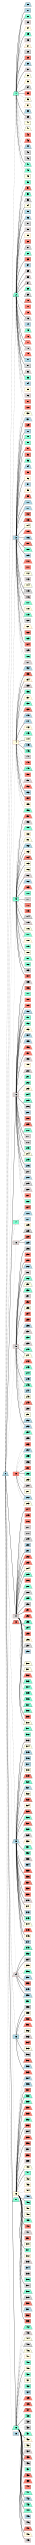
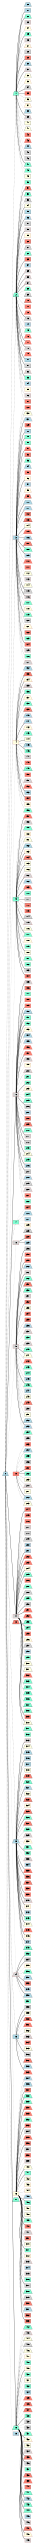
  graph {
    rankdir=LR
    node [color=brown fillcolor=salmon shape=trapezium style=filled]
    edge [style=dashed]
    0 [color=black fillcolor=lightblue]
    1 [color=black fillcolor=aquamarine]
    2 [color=black fillcolor=aquamarine]
    3 [fillcolor=lightblue shape=box]
    4 [fillcolor=lightyellow shape=box]
    5 [color=black fillcolor=aquamarine shape=box]
    6 [fillcolor=lightgrey shape=box]
    7 [fillcolor=aquamarine shape=box]
    8 [fillcolor=lightgrey shape=box]
    9 [fillcolor=lightgrey shape=box]
    10 [shape=box]
    11 [fillcolor=lightgrey shape=box]
    12 [color=black]
    13 [color=black fillcolor=lightblue]
    14 [fillcolor=lightgrey]
    15 [color=black fillcolor=lightblue shape=box]
    16 [fillcolor=lightyellow shape=box]
    17 [color=black fillcolor=aquamarine]
    18 [color=black fillcolor=aquamarine]
    19 [fillcolor=lightblue shape=box]
    20 [color=black fillcolor=lightblue]
    21 [color=black fillcolor=lightblue shape=box]
    22 [color=black fillcolor=aquamarine]
    23 [fillcolor=lightgrey shape=box]
    24 [fillcolor=lightyellow]
    25 [color=black fillcolor=aquamarine]
    26 [fillcolor=lightgrey shape=box]
    27 [fillcolor=lightyellow]
    28 [color=black fillcolor=lightgrey shape=box]
    29 [color=black shape=box]
    30 [color=black fillcolor=lightblue]
    31 [fillcolor=lightgrey]
    32 [color=black fillcolor=lightyellow]
    33 [fillcolor=lightyellow]
    34 [color=black fillcolor=lightgrey]
    35 [shape=box]
    36 [color=black fillcolor=lightyellow]
    37 [fillcolor=lightyellow]
    38 [color=black fillcolor=lightblue]
    39 [fillcolor=lightgrey]
    40 [color=black fillcolor=lightyellow shape=box]
    41 [color=black fillcolor=lightyellow]
    42 [shape=box]
    43
    44 [color=black fillcolor=lightblue]
    45 [color=black fillcolor=lightgrey shape=box]
    46 [color=black fillcolor=lightgrey shape=box]
    47 [color=black fillcolor=aquamarine]
    48 [fillcolor=aquamarine]
    49 [color=black fillcolor=lightyellow shape=box]
    50 [fillcolor=aquamarine shape=box]
    51 [color=black]
    52 [color=black fillcolor=aquamarine]
    53 [color=black fillcolor=lightgrey]
    54 [color=black fillcolor=lightyellow shape=box]
    55 [color=black fillcolor=lightblue shape=box]
    56 [fillcolor=lightblue]
    57 [color=black fillcolor=lightgrey shape=box]
    58 [fillcolor=lightgrey shape=box]
    59 [fillcolor=lightyellow shape=box]
    60 [color=black shape=box]
    61 [color=black fillcolor=lightgrey]
    62 [color=black fillcolor=aquamarine]
    63 [color=black shape=box]
    64 [fillcolor=lightblue shape=box]
    65 [fillcolor=lightgrey]
    66 [fillcolor=lightgrey]
    67 [fillcolor=lightgrey]
    68 [fillcolor=aquamarine]
    69 [color=black fillcolor=lightgrey]
    70 [color=black]
    71 [shape=box]
    72
    73 [color=black fillcolor=lightgrey]
    74 [fillcolor=lightblue shape=box]
    75 [fillcolor=aquamarine]
    76
    77
    78 [fillcolor=lightgrey]
    79
    80 [color=black fillcolor=lightblue shape=box]
    81 [color=black fillcolor=lightgrey shape=box]
    82 [fillcolor=lightgrey]
    83 [color=black fillcolor=aquamarine shape=box]
    84 [fillcolor=lightblue shape=box]
    85 [fillcolor=lightyellow shape=box]
    86 [fillcolor=lightgrey shape=box]
    87 [color=black shape=box]
    128 [shape=box]
    130 [color=black fillcolor=lightyellow]
    131 [fillcolor=lightblue]
    129 [shape=box]
    88 [color=black fillcolor=lightblue shape=box]
    89 [color=black fillcolor=aquamarine shape=box]
    90 [fillcolor=aquamarine shape=box]
    91
    92 [color=black shape=box]
    93 [fillcolor=aquamarine]
    94 [color=black fillcolor=lightblue]
    95 [shape=box]
    96 [fillcolor=lightyellow shape=box]
    97 [fillcolor=lightblue shape=box]
    98 [fillcolor=lightyellow]
    99 [color=black]
    100 [color=black fillcolor=lightblue]
    101 [fillcolor=lightblue]
    102 [color=black shape=box]
    103 [color=black]
    104 [color=black fillcolor=lightyellow shape=box]
    105
    106 [fillcolor=lightblue]
    107 [color=black]
    108 [color=black fillcolor=aquamarine]
    109 [fillcolor=lightblue shape=box]
    110
    111 [shape=box]
    112 [color=black fillcolor=lightyellow]
    113 [fillcolor=lightgrey shape=box]
    114 [color=black fillcolor=lightyellow]
    115 [color=black fillcolor=lightgrey]
    116 [fillcolor=lightgrey shape=box]
    117 [fillcolor=aquamarine]
    118 [fillcolor=lightyellow]
    119 [fillcolor=aquamarine]
    120 [color=black fillcolor=lightgrey shape=box]
    121 [fillcolor=lightyellow]
    122 [color=black shape=box]
    123 [fillcolor=aquamarine shape=box]
    124 [shape=box]
    125 [fillcolor=lightgrey shape=box]
    126 [fillcolor=aquamarine shape=box]
    127 [fillcolor=lightgrey]
    132 [color=black fillcolor=lightblue]
    133 [color=black]
    134 [fillcolor=lightyellow]
    135 [fillcolor=lightgrey]
    136 [color=black fillcolor=aquamarine shape=box]
    137 [fillcolor=lightyellow]
    138 [color=black fillcolor=aquamarine]
    139 [color=black]
    140 [fillcolor=lightblue]
    141 [fillcolor=lightblue]
    142 [fillcolor=lightyellow]
    143 [color=black fillcolor=aquamarine]
    144 [color=black fillcolor=lightyellow shape=box]
    145 [color=black fillcolor=lightblue]
    146 [fillcolor=aquamarine shape=box]
    147 [fillcolor=lightgrey shape=box]
    148 [shape=box]
    149 [color=black fillcolor=aquamarine]
    150 [shape=box]
    151 [fillcolor=lightgrey]
    152
    153 [color=black fillcolor=lightblue shape=box]
    154 [color=black shape=box]
    155 [fillcolor=lightyellow shape=box]
    156 [fillcolor=aquamarine]
    157
    158 [fillcolor=lightgrey]
    159 [color=black fillcolor=aquamarine]
    160 [fillcolor=lightyellow shape=box]
    161 [color=black fillcolor=lightyellow]
    162 [color=black fillcolor=lightblue]
    163 [fillcolor=lightyellow shape=box]
    164 [color=black]
    165 [color=black fillcolor=lightyellow shape=box]
    166 [color=black fillcolor=lightyellow shape=box]
    167 [fillcolor=lightgrey]
    168 [fillcolor=lightblue]
    169
    170 [color=black fillcolor=aquamarine shape=box]
    171 [fillcolor=lightgrey shape=box]
    172 [color=black shape=box]
    173 [shape=box]
    174 [color=black fillcolor=lightgrey]
    175 [fillcolor=lightgrey]
    176 [color=black fillcolor=lightyellow]
    177 [fillcolor=aquamarine]
    178 [fillcolor=lightyellow]
    179 [fillcolor=aquamarine shape=box]
    180 [color=black fillcolor=lightyellow shape=box]
    181 [fillcolor=aquamarine]
    182 [fillcolor=aquamarine shape=box]
    183 [color=black fillcolor=lightgrey shape=box]
    184 [shape=box]
    185 [fillcolor=lightgrey]
    186 [color=black shape=box]
    187 [fillcolor=aquamarine shape=box]
    188 [shape=box]
    189 [shape=box]
    190 [color=black fillcolor=lightblue]
    191 [color=black fillcolor=aquamarine shape=box]
    192 [fillcolor=aquamarine shape=box]
    193 [fillcolor=lightyellow]
    194 [color=black fillcolor=lightblue]
    195 [fillcolor=lightblue]
    196
    197
    198 [fillcolor=lightgrey]
    199 [fillcolor=lightyellow shape=box]
    200 [fillcolor=lightgrey]
    201 [color=black fillcolor=aquamarine shape=box]
    202 [fillcolor=aquamarine shape=box]
    203 [fillcolor=lightyellow]
    204 [fillcolor=aquamarine shape=box]
    205 [color=black fillcolor=aquamarine]
    206 [color=black fillcolor=lightgrey shape=box]
    207 [fillcolor=lightblue shape=box]
    208 [color=black shape=box]
    209 [color=black]
    210 [color=black fillcolor=aquamarine]
    211 [fillcolor=lightgrey shape=box]
    212 [color=black fillcolor=lightgrey shape=box]
    213 [color=black fillcolor=aquamarine shape=box]
    214 [color=black fillcolor=lightyellow]
    215 [color=black fillcolor=aquamarine shape=box]
    216 [fillcolor=lightblue shape=box]
    217 [color=black fillcolor=lightgrey shape=box]
    218 [fillcolor=lightblue]
    219 [color=black fillcolor=lightgrey]
    220 [fillcolor=lightgrey]
    221 [shape=box]
    222 [fillcolor=aquamarine shape=box]
    224 [color=black shape=box]
    226 [color=black fillcolor=lightblue]
    227 [fillcolor=lightblue shape=box]
    225 [fillcolor=lightyellow shape=box]
    223 [color=black fillcolor=lightgrey]
    228 [color=black shape=box]
    229 [fillcolor=lightblue shape=box]
    256 [color=black fillcolor=lightgrey shape=box]
    258 [shape=box]
    259 [shape=box]
    260 [color=black fillcolor=lightblue]
    261 [fillcolor=lightgrey shape=box]
    262 [color=black fillcolor=aquamarine]
-   257 [color=black fillcolor=lightyellow]
+   257 [color=black]
    230 [color=black fillcolor=aquamarine]
    231 [fillcolor=lightgrey shape=box]
    232 [color=black shape=box]
    233 [color=black fillcolor=lightyellow shape=box]
    234 [shape=box]
    235 [color=black shape=box]
    236 [fillcolor=lightblue]
    237 [fillcolor=lightgrey]
    238 [fillcolor=aquamarine shape=box]
    239 [fillcolor=lightgrey]
    240 [color=black fillcolor=aquamarine]
    241 [color=black fillcolor=lightyellow]
    242
    243 [color=black fillcolor=aquamarine]
    244 [color=black fillcolor=aquamarine shape=box]
    245 [color=black fillcolor=lightblue shape=box]
    246 [fillcolor=aquamarine]
    247 [color=black fillcolor=lightblue shape=box]
    248 [color=black fillcolor=lightyellow shape=box]
    249 [color=black]
    250 [fillcolor=lightgrey shape=box]
    251 [color=black fillcolor=lightyellow shape=box]
    252 [color=black fillcolor=lightblue]
    253 [fillcolor=lightblue]
    254 [fillcolor=aquamarine]
    255 [fillcolor=lightgrey shape=box]
    263 [shape=box]
    264 [color=black fillcolor=lightblue]
    265 [color=black fillcolor=aquamarine shape=box]
    266 [color=black fillcolor=lightgrey shape=box]
    267 [shape=box]
    268 [color=black fillcolor=aquamarine shape=box]
    269 [color=black fillcolor=lightyellow shape=box]
    270 [fillcolor=lightgrey]
    271 [color=black fillcolor=lightyellow shape=box]
    272 [color=black fillcolor=lightblue]
    273 [color=black fillcolor=lightyellow]
    274 [color=black shape=box]
    275 [shape=box]
    276 [shape=box]
    277 [fillcolor=lightgrey shape=box]
    278 [color=black fillcolor=lightgrey shape=box]
    279 [color=black fillcolor=lightgrey]
    280 [fillcolor=lightblue shape=box]
    281 [fillcolor=lightblue shape=box]
    282
    283
    284 [fillcolor=lightyellow shape=box]
    285 [color=black fillcolor=aquamarine]
    286 [shape=box]
    287 [fillcolor=aquamarine]
    288 [color=black fillcolor=lightgrey]
    289 [fillcolor=aquamarine]
    290 [color=black fillcolor=lightgrey shape=box]
    291
    292
    293 [color=black fillcolor=aquamarine]
    294 [fillcolor=aquamarine shape=box]
    295 [shape=box]
    296 [fillcolor=lightyellow]
    297 [color=black fillcolor=lightgrey]
    298 [fillcolor=lightblue shape=box]
+   299 [fillcolor=aquamarine shape=box]
    300 [color=black fillcolor=lightyellow]
    301 [color=black fillcolor=lightyellow]
    302
    303 [color=black fillcolor=aquamarine]
    304 [color=black fillcolor=aquamarine]
    305 [color=black fillcolor=aquamarine]
    306 [color=black fillcolor=aquamarine]
    307 [color=black fillcolor=aquamarine]
    308 [fillcolor=aquamarine]
    309 [shape=box]
    310 [color=black fillcolor=lightyellow]
    311 [color=black fillcolor=aquamarine]
    312 [fillcolor=aquamarine shape=box]
    313 [fillcolor=lightgrey shape=box]
    314 [color=black fillcolor=lightyellow]
    315 [color=black fillcolor=lightblue]
    316 [color=black fillcolor=lightblue shape=box]
    317 [color=black fillcolor=lightblue shape=box]
    318 [color=black fillcolor=lightyellow shape=box]
    319 [color=black]
    320 [color=black fillcolor=aquamarine]
    321 [fillcolor=lightblue]
    322 [color=black fillcolor=lightyellow shape=box]
    323 [color=black]
    324 [fillcolor=lightyellow shape=box]
    325 [color=black]
    326 [fillcolor=aquamarine]
    327 [color=black]
    328 [fillcolor=aquamarine]
    329 [fillcolor=lightgrey]
    330 [fillcolor=lightyellow]
    331 [color=black fillcolor=aquamarine]
    332 [fillcolor=aquamarine shape=box]
    333 [fillcolor=lightgrey]
    334 [fillcolor=lightblue shape=box]
    335
    336 [color=black shape=box]
    337 [color=black]
    338 [shape=box]
    339 [shape=box]
    340 [fillcolor=lightgrey]
    341 [fillcolor=lightyellow shape=box]
    342 [fillcolor=lightblue shape=box]
    343 [color=black fillcolor=aquamarine shape=box]
    344 [color=black fillcolor=lightyellow]
    345
    346 [fillcolor=lightyellow shape=box]
    347 [fillcolor=lightblue shape=box]
    348 [color=black fillcolor=aquamarine]
    352 [color=black fillcolor=aquamarine shape=box]
    354 [color=black fillcolor=lightgrey shape=box]
    355 [fillcolor=lightyellow shape=box]
    356 [fillcolor=aquamarine]
    357 [color=black fillcolor=lightblue]
    353 [color=black shape=box]
    349 [fillcolor=lightblue shape=box]
    350 [color=black fillcolor=lightblue]
    351 [fillcolor=aquamarine shape=box]
    358 [color=black fillcolor=lightgrey shape=box]
    359 [color=black fillcolor=lightyellow shape=box]
    360 [color=black]
    361
    362 [color=black fillcolor=lightyellow shape=box]
    363 [fillcolor=lightgrey]
    364 [shape=box]
    365 [color=black fillcolor=lightyellow]
    366 [color=black fillcolor=lightgrey shape=box]
    367 [color=black]
    368 [color=black fillcolor=lightblue]
    369
    384 [fillcolor=lightblue]
    386 [color=black fillcolor=lightblue]
    387 [color=black shape=box]
    388 [color=black fillcolor=aquamarine]
    389 [fillcolor=aquamarine]
    390
    385
    392 [fillcolor=aquamarine]
    393 [shape=box]
    394 [color=black fillcolor=lightgrey shape=box]
    395
    396 [color=black shape=box]
    397 [color=black fillcolor=lightgrey shape=box]
    398 [shape=box]
    399 [fillcolor=lightgrey shape=box]
    400 [color=black fillcolor=lightyellow]
    401 [color=black fillcolor=aquamarine shape=box]
    402 [color=black fillcolor=lightyellow shape=box]
    403 [fillcolor=lightyellow shape=box]
    404 [fillcolor=lightyellow shape=box]
    405 [fillcolor=lightblue]
    406 [color=black fillcolor=aquamarine shape=box]
    407 [color=black fillcolor=lightyellow shape=box]
    408 [color=black fillcolor=lightyellow shape=box]
    409 [fillcolor=aquamarine]
    410 [shape=box]
    411 [fillcolor=lightgrey]
    391 [color=black shape=box]
    370 [color=black fillcolor=lightyellow shape=box]
    371 [fillcolor=aquamarine shape=box]
    372 [fillcolor=lightyellow shape=box]
    373 [fillcolor=lightgrey]
    374 [fillcolor=lightblue shape=box]
    375 [fillcolor=lightgrey shape=box]
    376 [color=black fillcolor=aquamarine shape=box]
    377 [color=black fillcolor=lightgrey shape=box]
    378 [color=black fillcolor=aquamarine]
    379 [color=black fillcolor=lightgrey]
    380 [color=black]
    381 [color=black fillcolor=lightblue]
    382 [color=black shape=box]
    383 [color=black shape=box]
    412 [color=black fillcolor=aquamarine]
    413 [fillcolor=lightgrey]
    414 [color=black fillcolor=lightyellow]
    415 [color=black fillcolor=lightgrey]
    416 [color=black fillcolor=lightyellow]
    417 [fillcolor=lightyellow shape=box]
    418 [color=black fillcolor=aquamarine shape=box]
    419 [fillcolor=lightyellow shape=box]
    420 [fillcolor=aquamarine shape=box]
    421 [color=black fillcolor=lightyellow shape=box]
    422 [color=black fillcolor=aquamarine shape=box]
    424 [color=black fillcolor=lightblue shape=box]
    425
    426 [color=black]
    427 [color=black]
    428 [fillcolor=aquamarine shape=box]
    429 [color=black fillcolor=lightgrey shape=box]
    430 [color=black fillcolor=lightgrey shape=box]
    431 [fillcolor=aquamarine]
    432 [fillcolor=lightyellow]
    433 [color=black fillcolor=lightyellow shape=box]
    434 [fillcolor=lightgrey]
    435 [color=black]
    436 [color=black fillcolor=lightgrey shape=box]
    437 [fillcolor=aquamarine shape=box]
    438 [color=black]
    439
    440 [color=black shape=box]
    441 [color=black fillcolor=aquamarine]
    442 [fillcolor=lightblue]
    443 [color=black fillcolor=aquamarine]
    444 [fillcolor=aquamarine]
    445 [fillcolor=lightblue shape=box]
    446 [fillcolor=lightgrey shape=box]
    447 [color=black]
    448 [fillcolor=lightyellow]
    449 [fillcolor=lightgrey shape=box]
    0 -- 1
    0 -- 2
    0 -- 3
    0 -- 4 [style=dotted]
    0 -- 5 [style=dotted]
    0 -- 6 [style=bold]
    0 -- 7
    0 -- 8 [style=dotted]
    0 -- 9 [style=dotted]
    0 -- 10 [style=dotted]
    0 -- 11 [style=bold]
    0 -- 12 [style=dotted]
    0 -- 13
    0 -- 14 [style=dotted]
    0 -- 15
    0 -- 16 [style=dotted]
    0 -- 17
    0 -- 18 [style=bold]
    0 -- 19 [style=dotted]
    1 -- 20 [style=dotted]
    1 -- 21 [style=bold]
    1 -- 22 [style=bold]
    1 -- 23 [style=dotted]
    1 -- 24
    1 -- 25 [style=bold]
    1 -- 26
    1 -- 27 [style=dotted]
    1 -- 28
    1 -- 29 [style=bold]
    1 -- 30 [style=dotted]
    1 -- 31 [style=bold]
    1 -- 32 [style=dotted]
    1 -- 33
    1 -- 34 [style=bold]
    1 -- 35 [style=bold]
    1 -- 36
    1 -- 37 [style=dotted]
    1 -- 38 [style=dotted]
    1 -- 39 [style=bold]
    1 -- 40 [style=dotted]
    1 -- 41 [style=dotted]
    1 -- 42
    1 -- 43 [style=dotted]
    1 -- 44 [style=dotted]
    1 -- 45
    1 -- 46
    1 -- 47 [style=bold]
    1 -- 48
    1 -- 49 [style=dotted]
    2 -- 50
    2 -- 51 [style=bold]
    2 -- 52
    2 -- 53
    2 -- 54 [style=bold]
    2 -- 55
    2 -- 56 [style=bold]
    2 -- 57 [style=dotted]
    2 -- 58 [style=bold]
    2 -- 59
    2 -- 60
    2 -- 61 [style=dotted]
    2 -- 62 [style=dotted]
    2 -- 63 [style=bold]
    2 -- 64 [style=dotted]
    2 -- 65 [style=bold]
    2 -- 66 [style=bold]
    2 -- 67 [style=bold]
    2 -- 68
    2 -- 69 [style=dotted]
    2 -- 70 [style=dotted]
    2 -- 71
    2 -- 72 [style=dotted]
    2 -- 73 [style=bold]
    2 -- 74
    2 -- 75
    2 -- 76 [style=dotted]
    2 -- 77 [style=bold]
    2 -- 78 [style=bold]
    2 -- 79
    2 -- 80 [style=bold]
    2 -- 81 [style=bold]
    2 -- 82 [style=dotted]
    2 -- 83 [style=bold]
    2 -- 84
    2 -- 85
    2 -- 86
    2 -- 87
    3 -- 128
    3 -- 130
    3 -- 131 [style=bold]
    3 -- 129 [style=dotted]
    3 -- 88 [style=bold]
    3 -- 89 [style=bold]
    3 -- 90 [style=dotted]
    3 -- 91 [style=bold]
    3 -- 92
    3 -- 93 [style=dotted]
    3 -- 94
    3 -- 95 [style=dotted]
    3 -- 96 [style=bold]
    3 -- 97 [style=dotted]
    3 -- 98 [style=dotted]
    3 -- 99
    3 -- 100 [style=bold]
    3 -- 101 [style=bold]
    3 -- 102
    3 -- 103 [style=dotted]
    3 -- 104 [style=bold]
    3 -- 105
    3 -- 106 [style=bold]
    3 -- 107 [style=dotted]
    3 -- 108 [style=bold]
    3 -- 109 [style=bold]
    3 -- 110
    3 -- 111 [style=dotted]
    3 -- 112 [style=dotted]
    3 -- 113 [style=dotted]
    3 -- 114 [style=dotted]
    3 -- 115 [style=bold]
    3 -- 116 [style=bold]
    3 -- 117
    3 -- 118
    3 -- 119 [style=bold]
    3 -- 120
    3 -- 121
    3 -- 122 [style=dotted]
    3 -- 123 [style=dotted]
    3 -- 124 [style=bold]
    3 -- 125
    3 -- 126
    3 -- 127 [style=dotted]
    4 -- 132 [style=dotted]
    4 -- 133 [style=bold]
    4 -- 134 [style=bold]
    4 -- 135
    4 -- 136 [style=bold]
    4 -- 137 [style=dotted]
    4 -- 138
    4 -- 139 [style=dotted]
    4 -- 140 [style=dotted]
    4 -- 141 [style=bold]
    4 -- 142 [style=dotted]
    4 -- 143 [style=dotted]
    4 -- 144 [style=bold]
    4 -- 145
    4 -- 146 [style=bold]
    4 -- 147
    4 -- 148 [style=dotted]
    4 -- 149
    4 -- 150
    4 -- 151 [style=dotted]
    4 -- 152
    4 -- 153 [style=bold]
    4 -- 154 [style=bold]
    4 -- 155
    4 -- 156
    5 -- 157 [style=bold]
    5 -- 158
    5 -- 159 [style=dotted]
    5 -- 160
    5 -- 161
    5 -- 162 [style=bold]
    5 -- 163 [style=bold]
    5 -- 164
    5 -- 165 [style=bold]
    5 -- 166
    5 -- 167 [style=bold]
    5 -- 168 [style=dotted]
    5 -- 169 [style=bold]
    5 -- 170 [style=dotted]
    5 -- 171 [style=bold]
    5 -- 172
    5 -- 173
    5 -- 174
    5 -- 175 [style=bold]
    5 -- 176 [style=dotted]
    5 -- 177 [style=bold]
    5 -- 178
    5 -- 179 [style=dotted]
    5 -- 180 [style=bold]
    5 -- 181
    5 -- 182 [style=dotted]
    5 -- 183 [style=bold]
    5 -- 184 [style=bold]
    6 -- 185 [style=bold]
    6 -- 186
    6 -- 187 [style=dotted]
    6 -- 188
    6 -- 189 [style=bold]
    6 -- 190 [style=bold]
    6 -- 191 [style=bold]
    6 -- 192 [style=bold]
    6 -- 193 [style=bold]
    6 -- 194
    6 -- 195 [style=dotted]
    6 -- 196
    6 -- 197 [style=bold]
    6 -- 198
    6 -- 199 [style=dotted]
    6 -- 200
    6 -- 201 [style=dotted]
    6 -- 202 [style=bold]
    6 -- 203 [style=dotted]
    6 -- 204
    6 -- 205
    6 -- 206 [style=bold]
    6 -- 207
    6 -- 208
    6 -- 209 [style=dotted]
    6 -- 210
    6 -- 211 [style=bold]
    6 -- 212 [style=bold]
    6 -- 213
    6 -- 214 [style=bold]
    6 -- 215 [style=dotted]
    6 -- 216 [style=bold]
    6 -- 217 [style=bold]
    6 -- 218 [style=dotted]
    6 -- 219 [style=dotted]
    6 -- 220
    6 -- 221 [style=dotted]
    6 -- 222
    7 -- 224 [style=dotted]
    7 -- 226
    7 -- 227 [style=dotted]
    7 -- 225 [style=dotted]
    7 -- 223 [style=dotted]
    8 -- 228 [style=bold]
    8 -- 229 [style=bold]
    9 -- 256 [style=bold]
    9 -- 258 [style=dotted]
    9 -- 259 [style=bold]
    9 -- 260 [style=dotted]
    9 -- 261 [style=bold]
    9 -- 262 [style=bold]
    9 -- 257 [style=dotted]
    9 -- 230 [style=dotted]
    9 -- 231 [style=dotted]
    9 -- 232 [style=bold]
    9 -- 233
    9 -- 234 [style=dotted]
    9 -- 235
    9 -- 236 [style=dotted]
    9 -- 237
    9 -- 238 [style=dotted]
    9 -- 239
    9 -- 240
    9 -- 241 [style=bold]
    9 -- 242
    9 -- 243
    9 -- 244 [style=dotted]
    9 -- 245
    9 -- 246 [style=bold]
    9 -- 247 [style=dotted]
    9 -- 248 [style=dotted]
    9 -- 249 [style=dotted]
    9 -- 250
    9 -- 251
    9 -- 252 [style=dotted]
    9 -- 253 [style=bold]
    9 -- 254 [style=dotted]
    9 -- 255 [style=dotted]
    10 -- 263
    10 -- 264
    10 -- 265 [style=dotted]
    10 -- 266 [style=dotted]
    10 -- 267 [style=bold]
    10 -- 268 [style=bold]
    10 -- 269
    10 -- 270
    10 -- 271
    10 -- 272 [style=bold]
    10 -- 273
    11 -- 274 [style=bold]
    11 -- 275
    11 -- 276 [style=dotted]
    11 -- 277 [style=dotted]
    11 -- 278 [style=dotted]
    11 -- 279 [style=dotted]
    11 -- 280 [style=dotted]
    11 -- 281 [style=bold]
    11 -- 282 [style=bold]
    11 -- 283 [style=bold]
    11 -- 284 [style=bold]
    11 -- 285 [style=bold]
    11 -- 286 [style=dotted]
    11 -- 287 [style=dotted]
    11 -- 288 [style=bold]
    11 -- 289
    11 -- 290 [style=bold]
    11 -- 291 [style=bold]
    11 -- 292
    11 -- 293 [style=dotted]
    11 -- 294 [style=bold]
    11 -- 295
    11 -- 296
    11 -- 297
    11 -- 298
+   11 -- 299
    11 -- 300 [style=dotted]
    11 -- 301
    11 -- 302 [style=dotted]
    11 -- 303
    11 -- 304
    11 -- 305
    11 -- 306 [style=dotted]
    11 -- 307 [style=dotted]
    11 -- 308 [style=dotted]
    11 -- 309 [style=bold]
    11 -- 310 [style=bold]
    11 -- 311 [style=dotted]
    11 -- 312 [style=dotted]
    13 -- 313 [style=bold]
    13 -- 314
    13 -- 315 [style=dotted]
    13 -- 316 [style=bold]
    13 -- 317
    13 -- 318 [style=dotted]
    13 -- 319
    13 -- 320
    13 -- 321 [style=bold]
    13 -- 322 [style=dotted]
    13 -- 323 [style=dotted]
    13 -- 324
    13 -- 325 [style=bold]
    13 -- 326 [style=bold]
    13 -- 327
    13 -- 328
    13 -- 329
    13 -- 330 [style=dotted]
    13 -- 331 [style=dotted]
    13 -- 332 [style=bold]
    13 -- 333 [style=dotted]
    13 -- 334 [style=dotted]
    13 -- 335 [style=bold]
    13 -- 336 [style=bold]
    13 -- 337 [style=dotted]
    13 -- 338 [style=dotted]
    13 -- 339 [style=bold]
    13 -- 340 [style=bold]
    13 -- 341 [style=bold]
    13 -- 342
    13 -- 343 [style=bold]
    13 -- 344 [style=bold]
    13 -- 345 [style=dotted]
    13 -- 346 [style=bold]
    13 -- 347 [style=bold]
    13 -- 348
    14 -- 352 [style=bold]
    14 -- 354 [style=bold]
    14 -- 355 [style=dotted]
    14 -- 356
    14 -- 357 [style=dotted]
    14 -- 353 [style=bold]
    14 -- 349 [style=bold]
    14 -- 350 [style=bold]
    14 -- 351 [style=dotted]
    15 -- 358 [style=bold]
    15 -- 359 [style=bold]
    15 -- 360
    15 -- 361 [style=dotted]
    15 -- 362
    15 -- 363
    15 -- 364 [style=dotted]
    15 -- 365
    15 -- 366 [style=bold]
    15 -- 367 [style=dotted]
    15 -- 368 [style=dotted]
    15 -- 369 [style=bold]
    16 -- 384
    16 -- 386
    16 -- 387 [style=bold]
    16 -- 388 [style=bold]
    16 -- 389 [style=dotted]
    16 -- 390 [style=bold]
    16 -- 385 [style=dotted]
    16 -- 392
    16 -- 393 [style=bold]
    16 -- 394
    16 -- 395
    16 -- 396 [style=bold]
    16 -- 397 [style=dotted]
    16 -- 398
    16 -- 399
    16 -- 400 [style=bold]
    16 -- 401 [style=bold]
    16 -- 402
    16 -- 403 [style=dotted]
    16 -- 404
    16 -- 405 [style=dotted]
    16 -- 406 [style=bold]
    16 -- 407
    16 -- 408 [style=dotted]
    16 -- 409 [style=bold]
    16 -- 410 [style=bold]
    16 -- 411 [style=dotted]
    16 -- 391
    16 -- 370
    16 -- 371 [style=bold]
    16 -- 372
    16 -- 373
    16 -- 374 [style=dotted]
    16 -- 375 [style=dotted]
    16 -- 376
    16 -- 377 [style=bold]
    16 -- 378 [style=dotted]
    16 -- 379
    16 -- 380
    16 -- 381
    16 -- 382
    16 -- 383 [style=bold]
    18 -- 412 [style=dotted]
    18 -- 413
    18 -- 414
    18 -- 415
    18 -- 416 [style=dotted]
    18 -- 417
    18 -- 418 [style=dotted]
    18 -- 419 [style=bold]
    18 -- 420
    18 -- 421 [style=dotted]
    18 -- 422
    18 -- 424 [style=dotted]
    18 -- 425 [style=dotted]
    18 -- 426 [style=dotted]
    18 -- 427 [style=dotted]
    18 -- 428 [style=bold]
    18 -- 429
    18 -- 430
    18 -- 431 [style=dotted]
    18 -- 432 [style=bold]
    18 -- 433
    18 -- 434
    18 -- 435 [style=bold]
    18 -- 436 [style=bold]
    18 -- 437 [style=dotted]
    18 -- 438 [style=dotted]
    18 -- 439 [style=dotted]
    18 -- 440 [style=dotted]
    18 -- 441
    18 -- 442 [style=bold]
    18 -- 443 [style=bold]
    18 -- 444 [style=bold]
    18 -- 445 [style=dotted]
    18 -- 446 [style=bold]
    18 -- 447
    18 -- 448 [style=bold]
    18 -- 449 [style=bold]
  }
